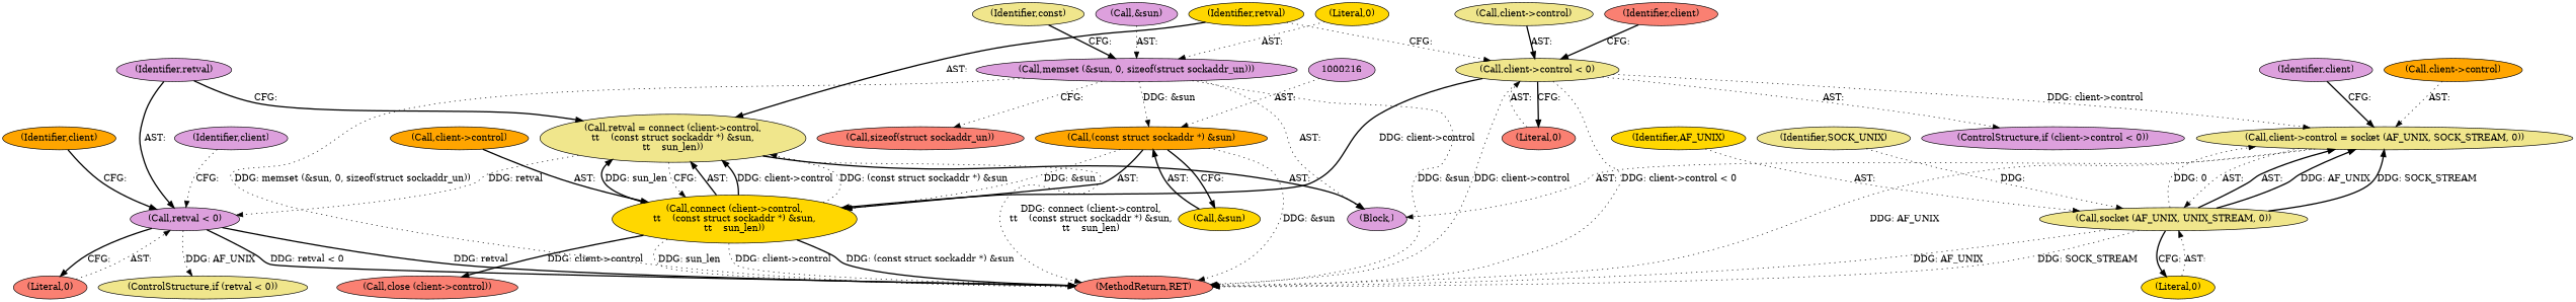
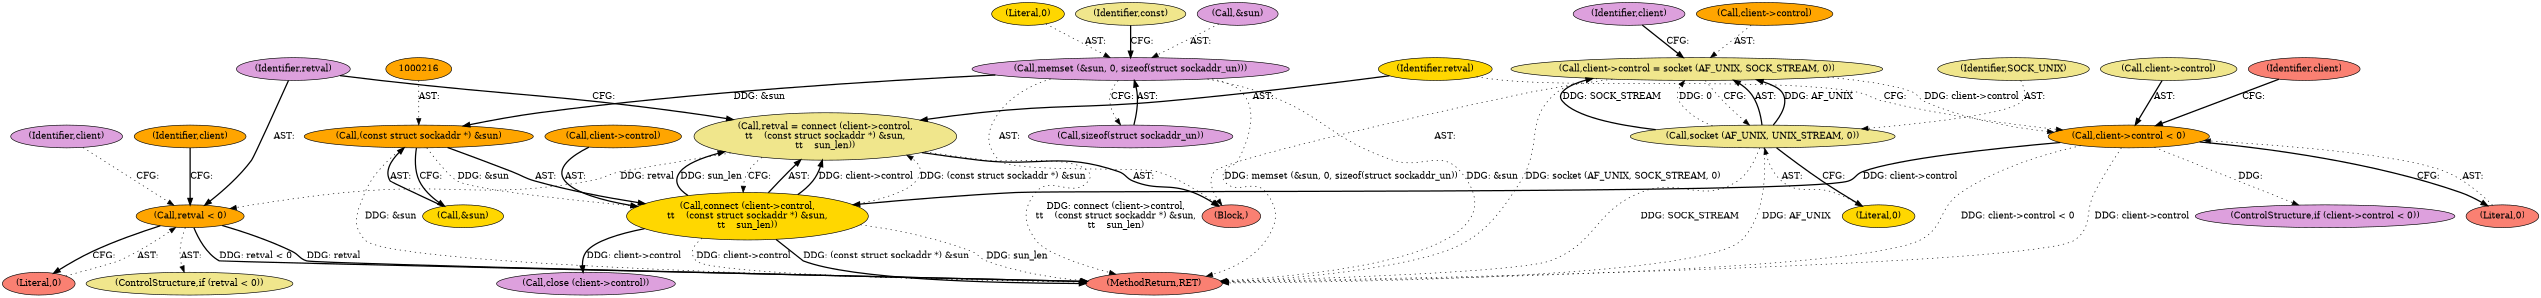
  digraph {
    node [fillcolor=plum style=filled]
    edge [style=dotted]
    n1 [fillcolor=khaki label="(Call,retval = connect (client->control,\n\t\t    (const struct sockaddr *) &sun,\n\t\t    sun_len))"]
    n2 [fillcolor=gold label="(Call,connect (client->control,\n\t\t    (const struct sockaddr *) &sun,\n\t\t    sun_len))"]
-   n3 [label="(Call,retval < 0)"]
-   n4 [label="(Block,)"]
+   n3 [fillcolor=orange label="(Call,retval < 0)"]
+   n4 [fillcolor=salmon label="(Block,)"]
    n5 [fillcolor=salmon label="(MethodReturn,RET)"]
-   n6 [fillcolor=salmon label="(Call,close (client->control))"]
+   n6 [label="(Call,close (client->control))"]
    n7 [fillcolor=salmon label="(Literal,0)"]
    n8 [fillcolor=khaki label="(ControlStructure,if (retval < 0))"]
-   n9 [fillcolor=khaki label="(Call,client->control < 0)"]
+   n9 [fillcolor=orange label="(Call,client->control < 0)"]
    n10 [label="(ControlStructure,if (client->control < 0))"]
    n11 [fillcolor=salmon label="(Literal,0)"]
    n12 [fillcolor=khaki label="(Call,client->control = socket (AF_UNIX, SOCK_STREAM, 0))"]
    n13 [fillcolor=khaki label="(Call,socket (AF_UNIX, UNIX_STREAM, 0))"]
    n14 [fillcolor=gold label="(Literal,0)"]
    n15 [fillcolor=orange label="(Call,(const struct sockaddr *) &sun)"]
    n16 [fillcolor=gold label="(Call,&sun)"]
    n17 [label="(Call,memset (&sun, 0, sizeof(struct sockaddr_un)))"]
-   n18 [fillcolor=salmon label="(Call,sizeof(struct sockaddr_un))"]
+   n18 [label="(Call,sizeof(struct sockaddr_un))"]
    n19 [label="(Identifier,client)"]
    n20 [fillcolor=orange label="(Identifier,client)"]
    n21 [label="(Identifier,client)"]
-   n22 [fillcolor=gold label="(Identifier,AF_UNIX)"]
    n23 [fillcolor=gold label="(Identifier,retval)"]
    n24 [fillcolor=orange label="(Call,client->control)"]
    n25 [label="(Call,&sun)"]
    n26 [fillcolor=gold label="(Literal,0)"]
    n27 [fillcolor=orange label="(Call,client->control)"]
    n28 [fillcolor=khaki label="(Identifier,const)"]
    n29 [fillcolor=khaki label="(Call,client->control)"]
    n30 [label="(Identifier,retval)"]
    n31 [fillcolor=salmon label="(Identifier,client)"]
    n32 [fillcolor=khaki label="(Identifier,SOCK_UNIX)"]
-   1000216
+   1000216 [fillcolor=orange]
    n1 -> n2 [label="CFG: "]
    n1 -> n3 [label="DDG: retval"]
    n1 -> n4 [label="AST: " style=bold]
    n1 -> n5 [label="DDG: connect (client->control,\n\t\t    (const struct sockaddr *) &sun,\n\t\t    sun_len)"]
    n2 -> n1 [label="AST: " style=bold]
    n2 -> n1 [label="DDG: client->control" style=bold]
    n2 -> n1 [label="DDG: (const struct sockaddr *) &sun"]
    n2 -> n1 [label="DDG: sun_len" style=bold]
    n2 -> n5 [label="DDG: sun_len"]
    n2 -> n5 [label="DDG: client->control"]
    n2 -> n5 [label="DDG: (const struct sockaddr *) &sun" style=bold]
    n2 -> n6 [label="DDG: client->control" style=bold]
    n3 -> n5 [label="DDG: retval < 0" style=bold]
    n3 -> n5 [label="DDG: retval" style=bold]
    n3 -> n7 [label="CFG: " style=bold]
-   n3 -> n8 [label="DDG: AF_UNIX"]
+   n3 -> n8 [label="AST: "]
    n7 -> n3 [label="AST: "]
    n9 -> n2 [label="DDG: client->control" style=bold]
    n9 -> n5 [label="DDG: client->control < 0"]
    n9 -> n5 [label="DDG: client->control"]
-   n9 -> n10 [label="AST: "]
+   n9 -> n10 [label="DDG: "]
    n9 -> n11 [label="CFG: " style=bold]
    n11 -> n9 [label="AST: "]
    n12 -> n4 [label="AST: "]
-   n12 -> n5 [label="DDG: AF_UNIX"]
-   n9 -> n12 [label="DDG: client->control"]
-   n12 -> n13 [label="AST: "]
+   n12 -> n5 [label="DDG: socket (AF_UNIX, SOCK_STREAM, 0)"]
+   n12 -> n9 [label="DDG: client->control"]
+   n12 -> n13 [label="CFG: "]
    n13 -> n5 [label="DDG: AF_UNIX"]
    n13 -> n5 [label="DDG: SOCK_STREAM"]
    n13 -> n12 [label="AST: " style=bold]
    n13 -> n12 [label="DDG: AF_UNIX" style=bold]
    n13 -> n12 [label="DDG: SOCK_STREAM" style=bold]
    n13 -> n12 [label="DDG: 0"]
    n13 -> n14 [label="CFG: " style=bold]
    n14 -> n13 [label="AST: "]
    n15 -> n2 [label="AST: " style=bold]
    n15 -> n2 [label="DDG: &sun"]
    n15 -> n5 [label="DDG: &sun"]
    n15 -> n16 [label="CFG: " style=bold]
    n16 -> n15 [label="AST: " style=bold]
    n17 -> n4 [label="AST: "]
    n17 -> n5 [label="DDG: &sun"]
    n17 -> n5 [label="DDG: memset (&sun, 0, sizeof(struct sockaddr_un))"]
-   n17 -> n15 [label="DDG: &sun"]
+   n17 -> n15 [label="DDG: &sun" style=bold]
    n17 -> n18 [label="CFG: "]
+   n18 -> n17 [label="AST: " style=bold]
    n19 -> n3 [label="CFG: "]
    n20 -> n3 [label="CFG: " style=bold]
    n21 -> n12 [label="CFG: " style=bold]
-   n22 -> n13 [label="AST: "]
    n23 -> n1 [label="AST: " style=bold]
    n23 -> n9 [label="CFG: "]
    n24 -> n2 [label="AST: " style=bold]
    n25 -> n17 [label="AST: "]
    n26 -> n17 [label="AST: "]
    n27 -> n12 [label="AST: "]
    n28 -> n17 [label="CFG: " style=bold]
    n29 -> n9 [label="AST: " style=bold]
    n30 -> n1 [label="CFG: " style=bold]
    n30 -> n3 [label="AST: " style=bold]
    n31 -> n9 [label="CFG: " style=bold]
-   n32 -> n13 [label="DDG: "]
+   n32 -> n13 [label="AST: "]
    1000216 -> n15 [label="AST: "]
  }
